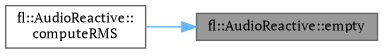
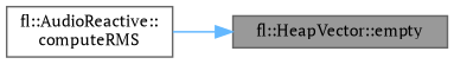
  digraph {
    rankdir=RL
    fontname="PT Serif"
    node [fontname="PT Serif" fontsize=10 shape=box style=filled]
-   n1 [color=gray40 fillcolor=grey60 fontcolor=black height=0.2 label="fl::AudioReactive::empty" width=0.4]
+   n1 [color=gray40 fillcolor=grey60 fontcolor=black height=0.2 label="fl::HeapVector::empty" width=0.4]
    n2 [color=grey40 fillcolor=white height=0.2 label="fl::AudioReactive::\lcomputeRMS" width=0.4]
    n1 -> n2 [color=steelblue1 dir=back fontname="PT Serif" fontsize=10 labelfontname=Helvetica labelfontsize=10 style=solid]
  }
